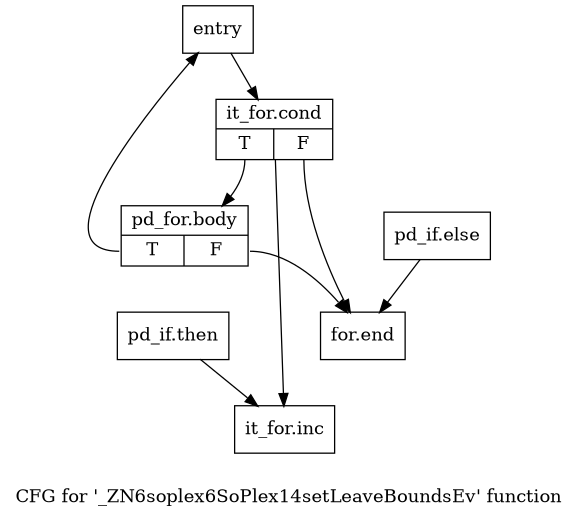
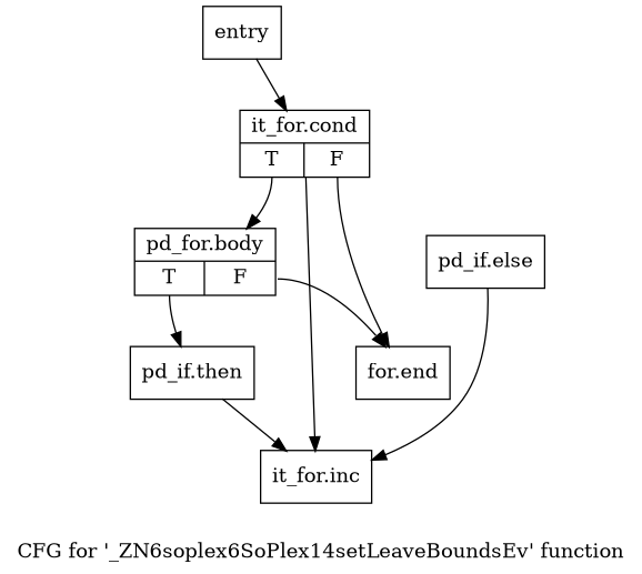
  digraph {
    label="CFG for '_ZN6soplex6SoPlex14setLeaveBoundsEv' function"
    node [shape=record]
    n1 [label="{entry}"]
    n2 [label="{it_for.cond|{<s0>T|<s1>F}}"]
    n3 [label="{pd_for.body|{<s0>T|<s1>F}}"]
    n4 [label="{for.end}"]
    n5 [label="{it_for.inc}"]
    n6 [label="{pd_if.then}"]
    n7 [label="{pd_if.else}"]
    n1 -> n2
    n2 -> n3 [tailport=s0]
    n2 -> n4 [tailport=s1]
    n2 -> n5
    n3 -> n4 [tailport=s1]
-   n3 -> n1 [tailport=s0]
+   n3 -> n6 [tailport=s0]
    n6 -> n5
-   n7 -> n4
+   n7 -> n5
  }
